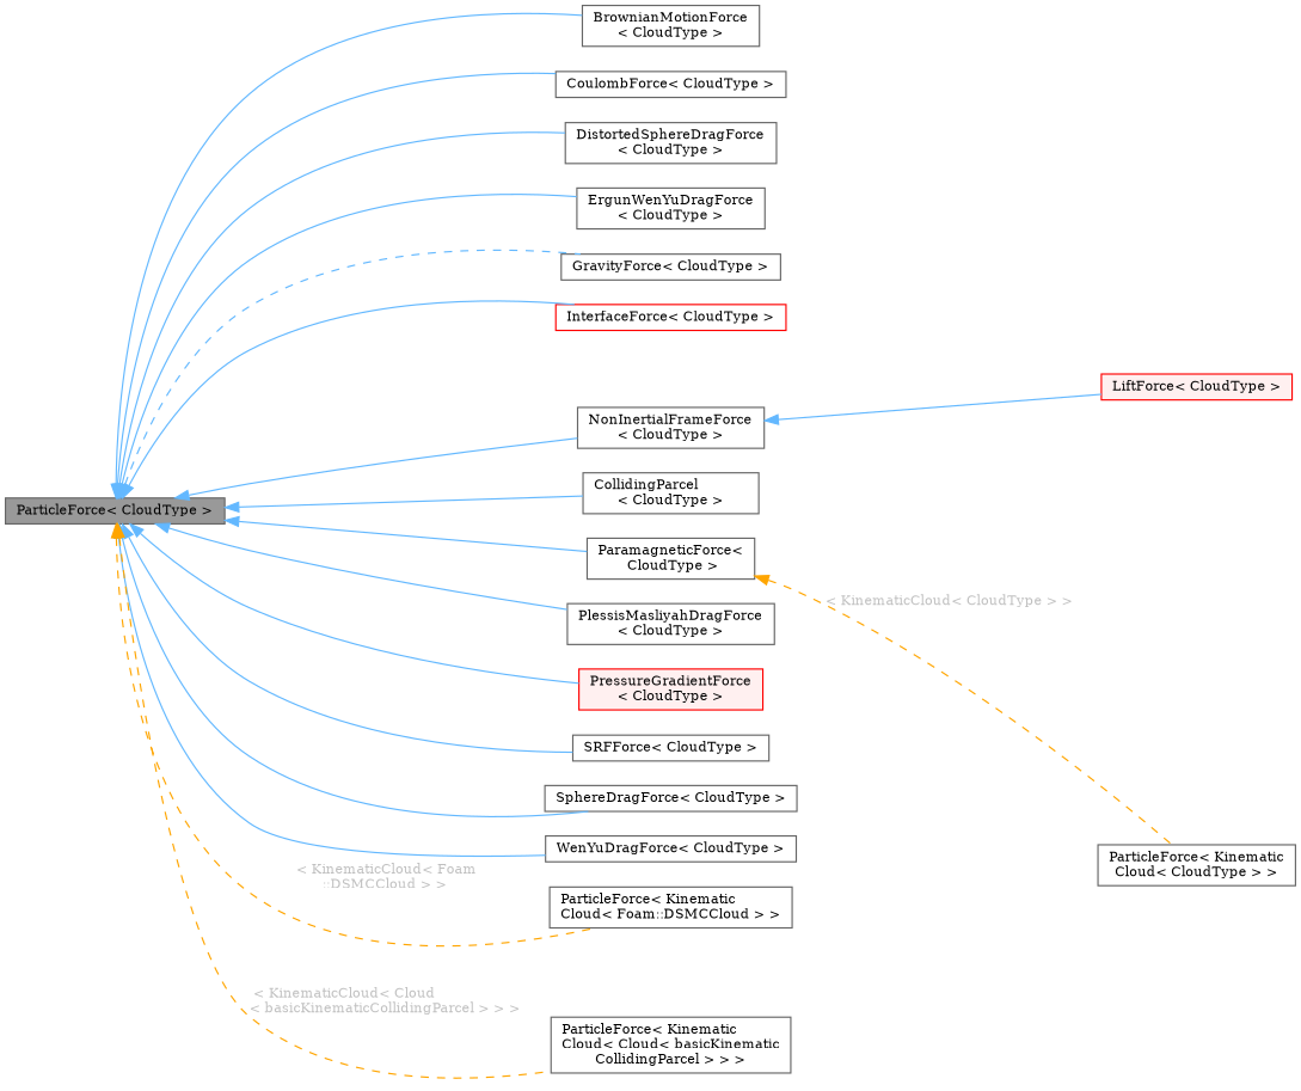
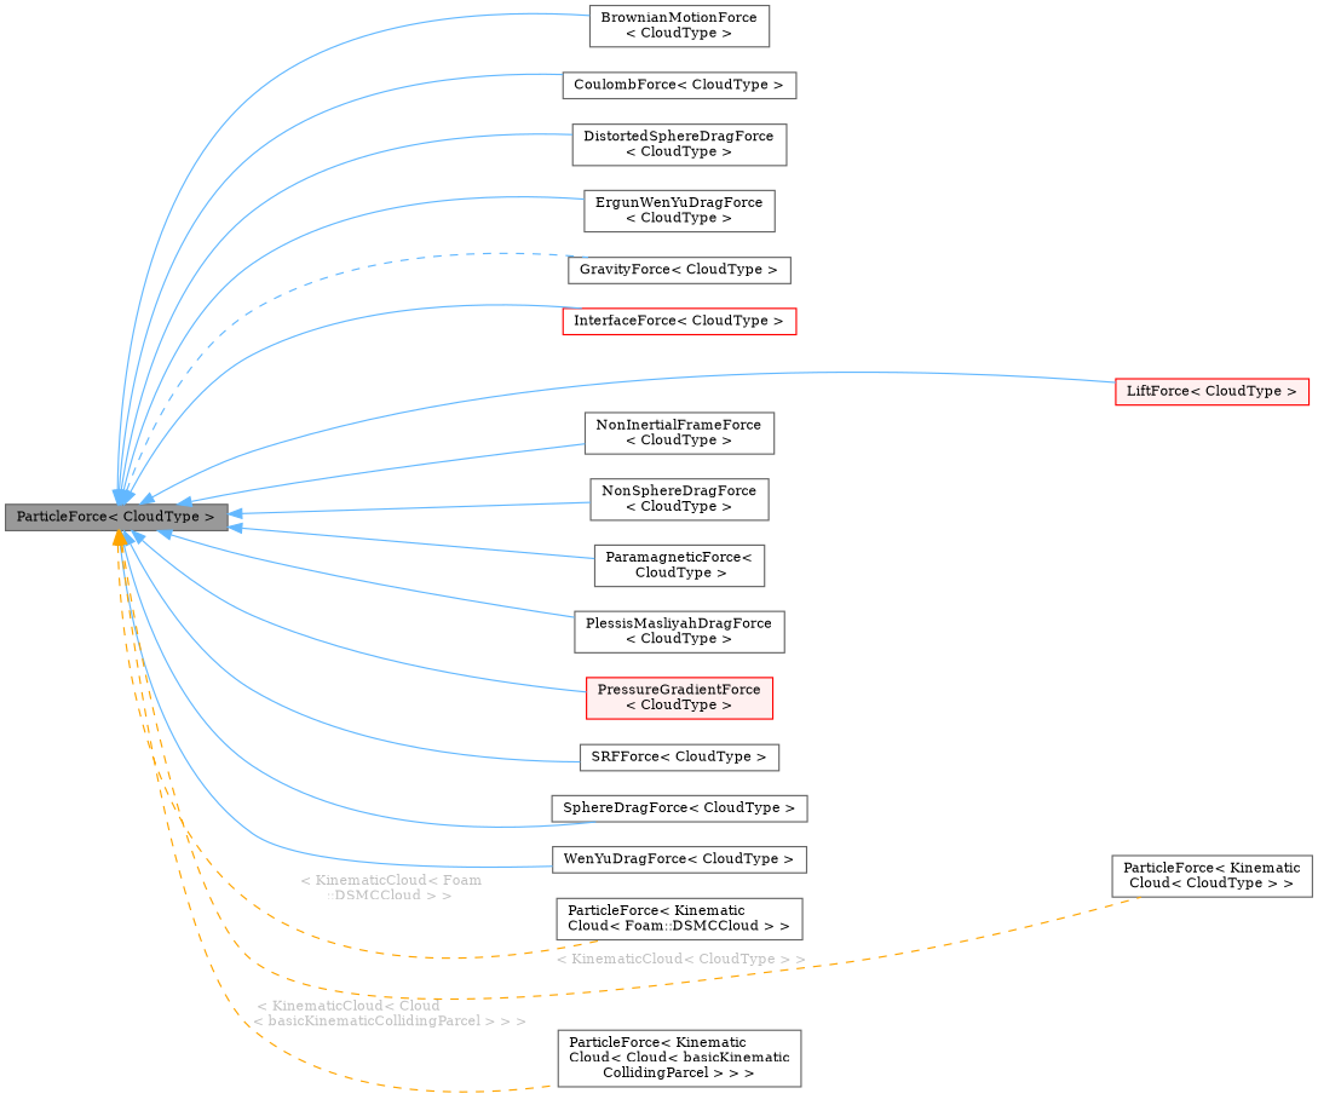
  digraph {
    fontname="DejaVu Serif"
    rankdir=LR
    node [color=gray40 fillcolor=white fontname="DejaVu Serif" fontsize=10 shape=box style=filled]
    edge [color=steelblue1 dir=back fontname="DejaVu Serif" fontsize=10 labelfontname=Helvetica labelfontsize=10 style=solid]
    n1 [fillcolor=grey60 fontcolor=black height=0.2 label="ParticleForce\< CloudType \>" width=0.4]
    n2 [height=0.2 label="BrownianMotionForce\l\< CloudType \>" width=0.4]
    n3 [height=0.2 label="CoulombForce\< CloudType \>" width=0.4]
    n4 [height=0.2 label="DistortedSphereDragForce\l\< CloudType \>" width=0.4]
    n5 [height=0.2 label="ErgunWenYuDragForce\l\< CloudType \>" width=0.4]
    n6 [height=0.2 label="GravityForce\< CloudType \>" width=0.4]
    n7 [color=red height=0.2 label="InterfaceForce\< CloudType \>" width=0.4]
    n8 [color=red fillcolor="#FFF0F0" height=0.2 label="LiftForce\< CloudType \>" width=0.4]
    n9 [height=0.2 label="NonInertialFrameForce\l\< CloudType \>" width=0.4]
-   n10 [height=0.2 label="CollidingParcel\l\< CloudType \>" width=0.4]
+   n10 [height=0.2 label="NonSphereDragForce\l\< CloudType \>" width=0.4]
    n11 [height=0.2 label="ParamagneticForce\<\l CloudType \>" width=0.4]
    n12 [height=0.2 label="PlessisMasliyahDragForce\l\< CloudType \>" width=0.4]
    n13 [color=red fillcolor="#FFF0F0" height=0.2 label="PressureGradientForce\l\< CloudType \>" width=0.4]
    n14 [height=0.2 label="SRFForce\< CloudType \>" width=0.4]
    n15 [height=0.2 label="SphereDragForce\< CloudType \>" width=0.4]
    n16 [height=0.2 label="WenYuDragForce\< CloudType \>" width=0.4]
    n17 [height=0.2 label="ParticleForce\< Kinematic\lCloud\< Foam::DSMCCloud \> \>" width=0.4]
    n18 [height=0.2 label="ParticleForce\< Kinematic\lCloud\< CloudType \> \>" width=0.4]
    n19 [height=0.2 label="ParticleForce\< Kinematic\lCloud\< Cloud\< basicKinematic\lCollidingParcel \> \> \>" width=0.4]
    n1 -> n2
    n1 -> n3
    n1 -> n4
    n1 -> n5
    n1 -> n6 [style=dashed]
    n1 -> n7
-   n9 -> n8
+   n1 -> n8
    n1 -> n9
    n1 -> n10
    n1 -> n11
    n1 -> n12
    n1 -> n13
    n1 -> n14
    n1 -> n15
    n1 -> n16
    n1 -> n17 [color=orange fontcolor=grey label=" \< KinematicCloud\< Foam\l::DSMCCloud \> \>" style=dashed]
-   n11 -> n18 [color=orange fontcolor=grey label=" \< KinematicCloud\< CloudType \> \>" style=dashed]
+   n1 -> n18 [color=orange fontcolor=grey label=" \< KinematicCloud\< CloudType \> \>" style=dashed]
    n1 -> n19 [color=orange fontcolor=grey label=" \< KinematicCloud\< Cloud\l\< basicKinematicCollidingParcel \> \> \>" style=dashed]
  }
